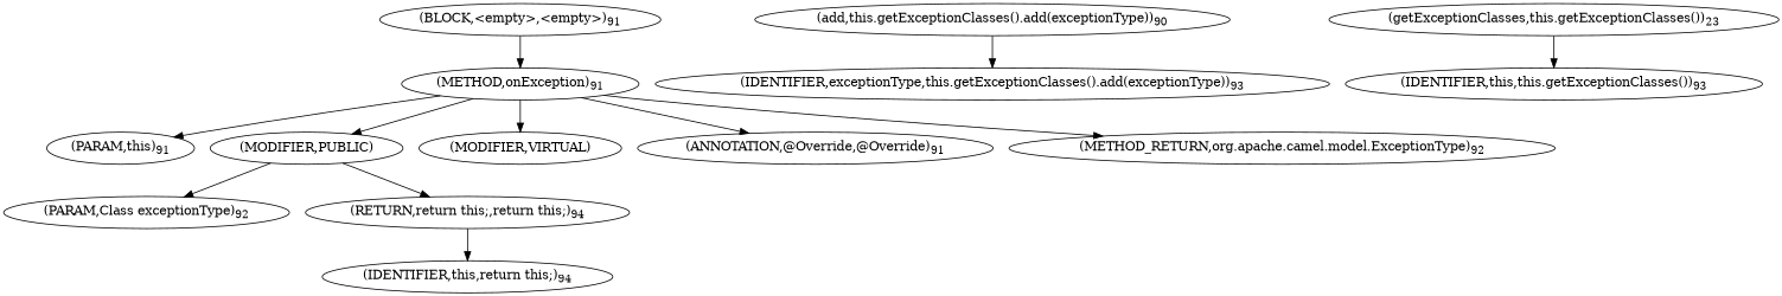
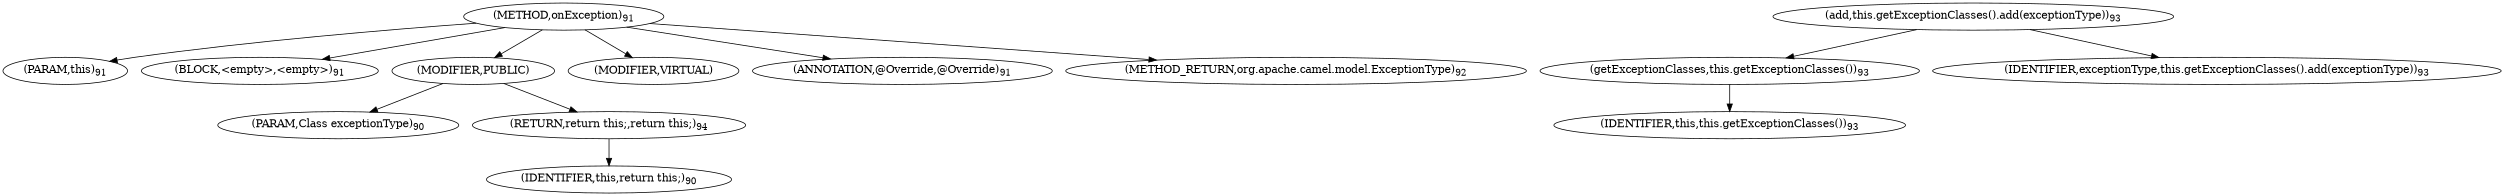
  digraph {
    n1 [label=<(METHOD,onException)<SUB>91</SUB>>]
    n2 [label=<(PARAM,this)<SUB>91</SUB>>]
    n3 [label=<(BLOCK,&lt;empty&gt;,&lt;empty&gt;)<SUB>91</SUB>>]
    n4 [label=<(MODIFIER,PUBLIC)>]
    n5 [label=<(MODIFIER,VIRTUAL)>]
    n6 [label=<(ANNOTATION,@Override,@Override)<SUB>91</SUB>>]
    n7 [label=<(METHOD_RETURN,org.apache.camel.model.ExceptionType)<SUB>92</SUB>>]
-   n8 [label=<(PARAM,Class exceptionType)<SUB>92</SUB>>]
+   n8 [label=<(PARAM,Class exceptionType)<SUB>90</SUB>>]
    n9 [label=<(RETURN,return this;,return this;)<SUB>94</SUB>>]
-   n10 [label=<(add,this.getExceptionClasses().add(exceptionType))<SUB>90</SUB>>]
-   n11 [label=<(getExceptionClasses,this.getExceptionClasses())<SUB>23</SUB>>]
+   n10 [label=<(add,this.getExceptionClasses().add(exceptionType))<SUB>93</SUB>>]
+   n11 [label=<(getExceptionClasses,this.getExceptionClasses())<SUB>93</SUB>>]
    n12 [label=<(IDENTIFIER,exceptionType,this.getExceptionClasses().add(exceptionType))<SUB>93</SUB>>]
-   n13 [label=<(IDENTIFIER,this,return this;)<SUB>94</SUB>>]
+   n13 [label=<(IDENTIFIER,this,return this;)<SUB>90</SUB>>]
    n14 [label=<(IDENTIFIER,this,this.getExceptionClasses())<SUB>93</SUB>>]
    n1 -> n2
-   n3 -> n1
+   n1 -> n3
    n1 -> n4
    n1 -> n5
    n1 -> n6
    n1 -> n7
    n4 -> n8
    n4 -> n9
    n9 -> n13
+   n10 -> n11
    n10 -> n12
    n11 -> n14
  }
